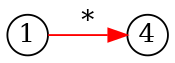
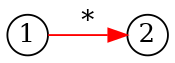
  digraph {
    rankdir=LR
    node [fixedsize=true shape=circle]
    1 [width=0.3]
-   2 [width=0.3 label=4]
+   2 [width=0.3]
    1 -> 2 [label="*" color=red]
  }
